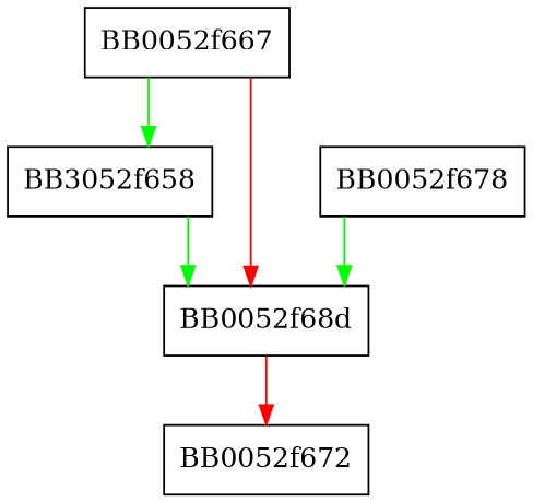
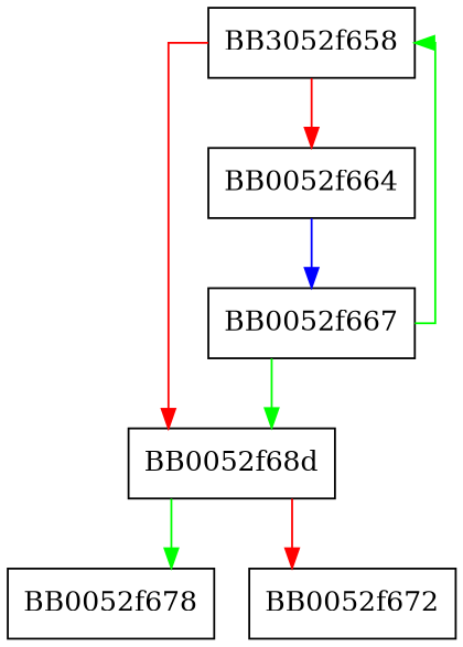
  digraph {
    splines=ortho
    node [shape=box]
    edge [color=green]
    n1 [label=BB3052f658]
    BB0052f667
    n3 [label=BB0052f68d]
+   BB0052f664
    BB0052f678
    BB0052f672
-   n1 -> n3
+   n1 -> n3 [color=red]
+   n1 -> BB0052f664 [color=red]
    BB0052f667 -> n1
-   BB0052f667 -> n3 [color=red]
-   BB0052f678 -> n3
+   BB0052f667 -> n3
+   n3 -> BB0052f678
    n3 -> BB0052f672 [color=red]
+   BB0052f664 -> BB0052f667 [color=blue]
  }
